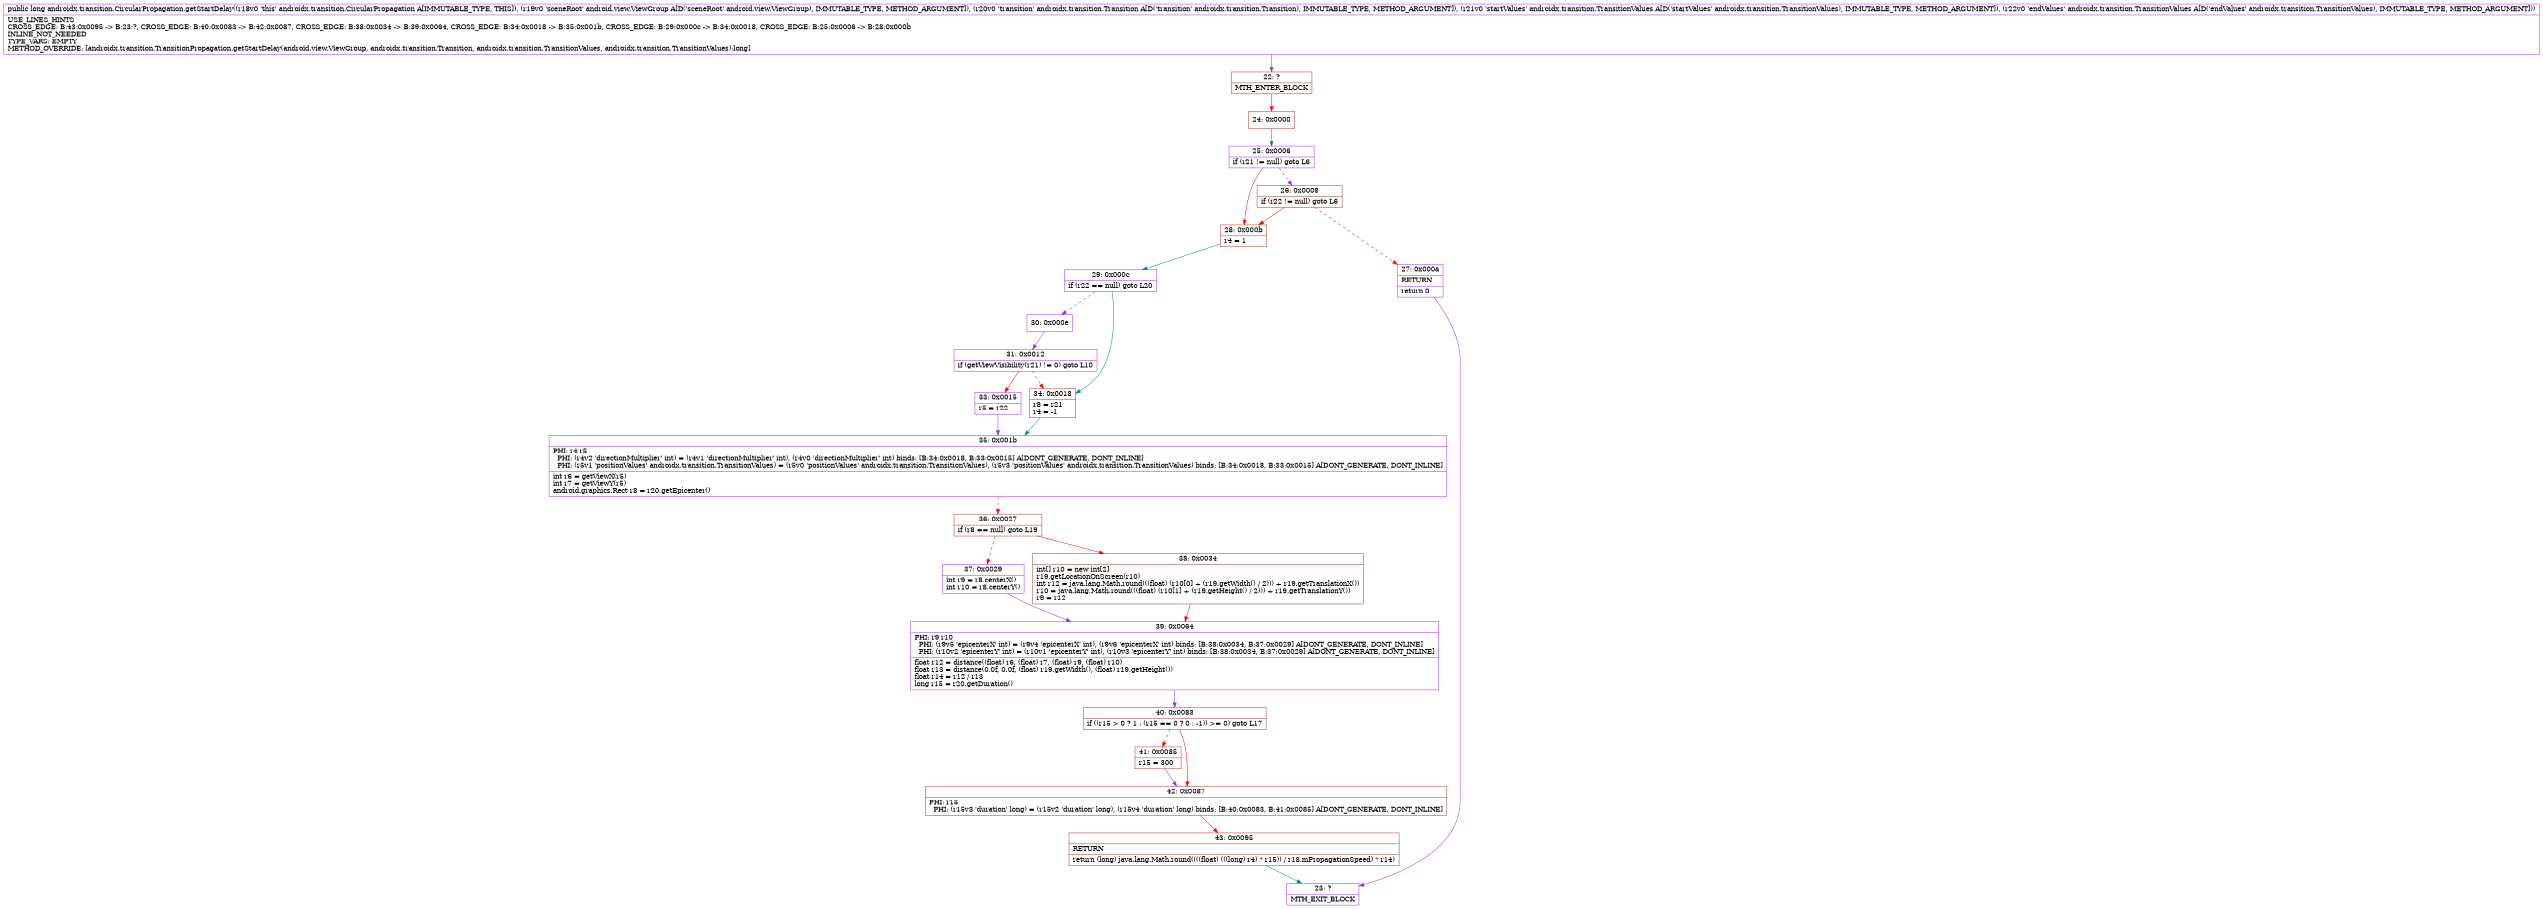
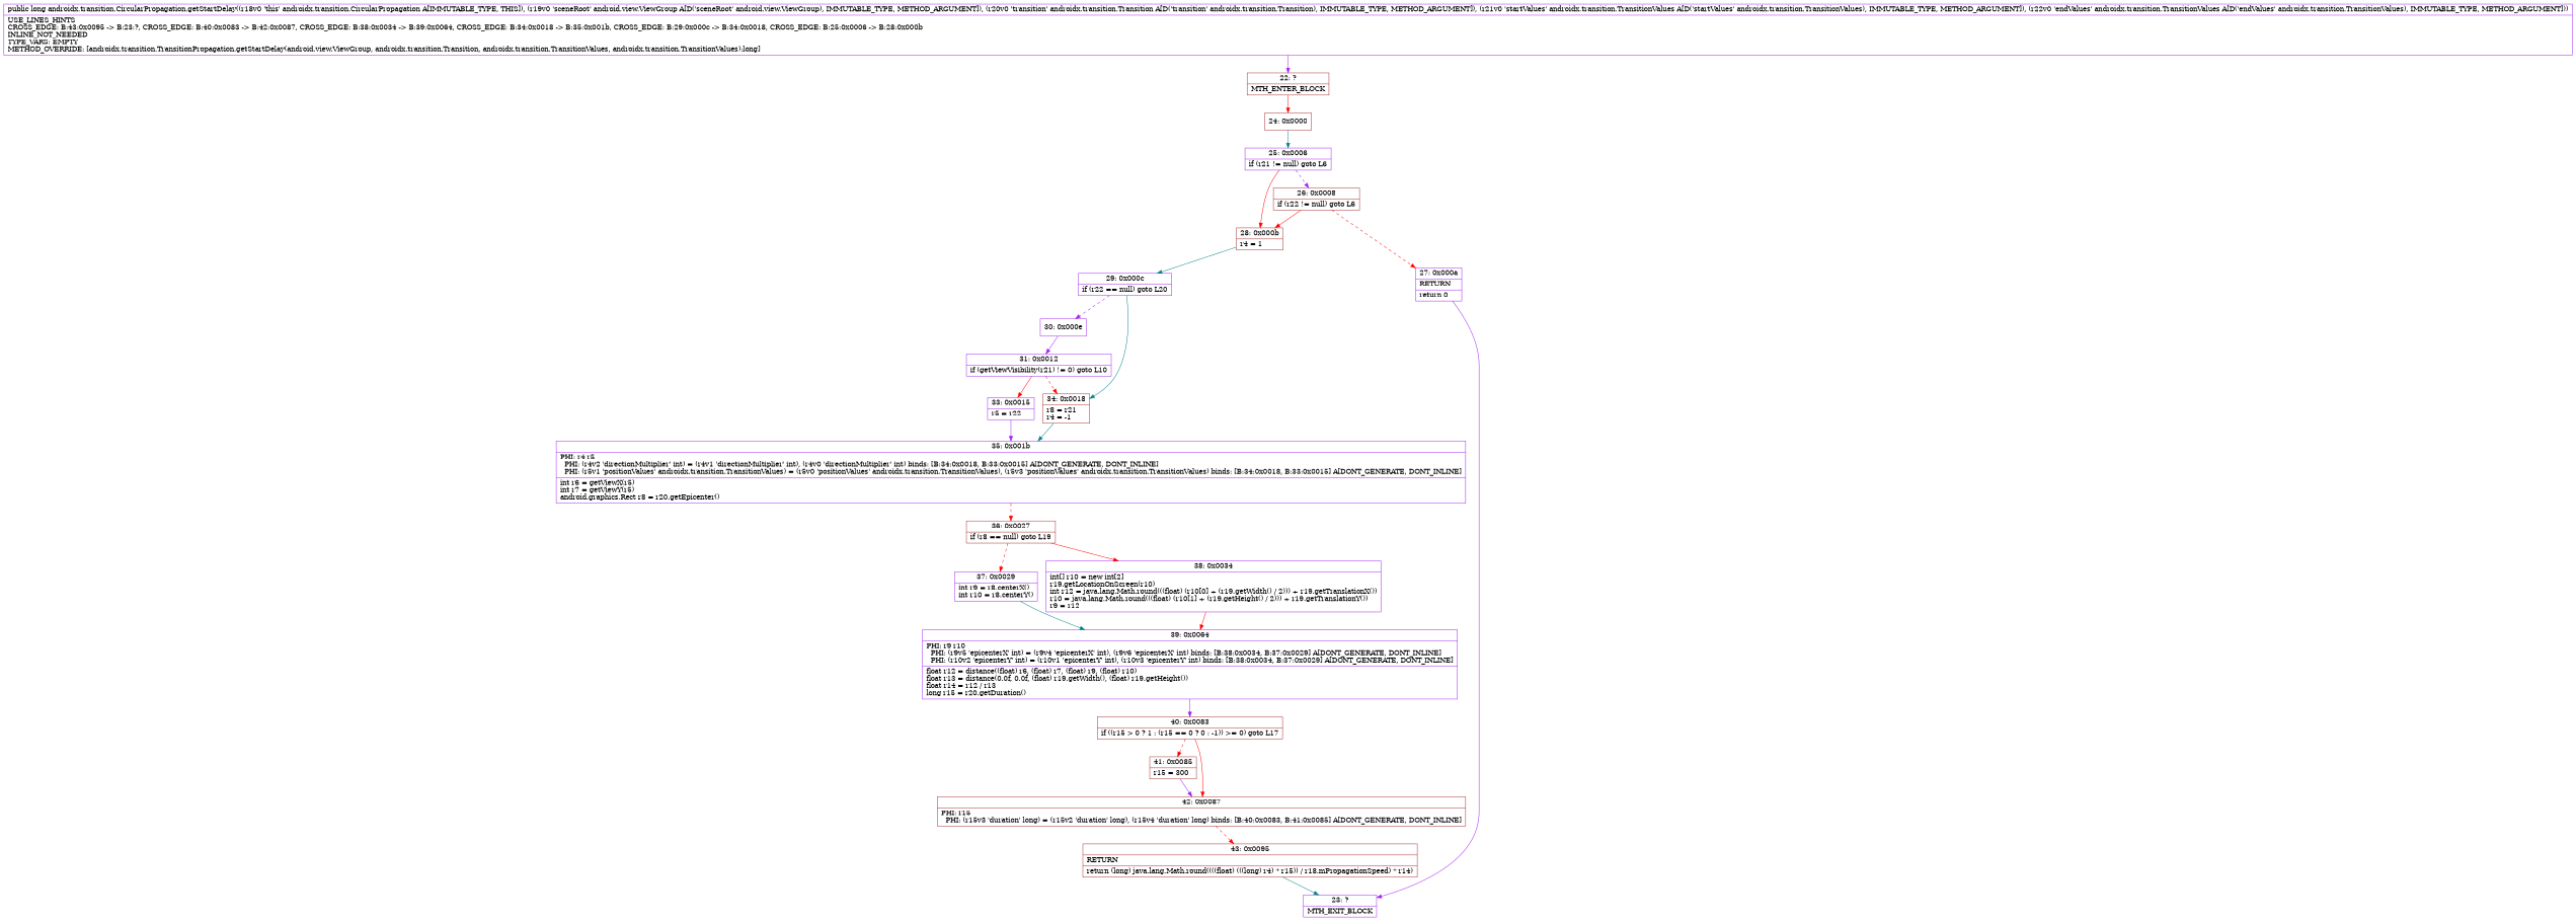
  digraph {
    node [color=purple shape=record]
    edge [color=red]
    n1 [color=brown label="{22\:\ ?|MTH_ENTER_BLOCK\l}"]
    n2 [color=brown label="{24\:\ 0x0000}"]
    n3 [label="{25\:\ 0x0006|if (r21 != null) goto L6\l}"]
    n4 [color=brown label="{26\:\ 0x0008|if (r22 != null) goto L6\l}"]
    n5 [color=brown label="{28\:\ 0x000b|r4 = 1\l}"]
    n6 [label="{27\:\ 0x000a|RETURN\l|return 0\l}"]
    n7 [label="{29\:\ 0x000c|if (r22 == null) goto L20\l}"]
    n8 [label="{23\:\ ?|MTH_EXIT_BLOCK\l}"]
    n9 [label="{30\:\ 0x000e}"]
    n10 [color=brown label="{34\:\ 0x0018|r8 = r21\lr4 = \-1\l}"]
    n11 [label="{31\:\ 0x0012|if (getViewVisibility(r21) != 0) goto L10\l}"]
    n12 [label="{35\:\ 0x001b|PHI: r4 r5 \l  PHI: (r4v2 'directionMultiplier' int) = (r4v1 'directionMultiplier' int), (r4v0 'directionMultiplier' int) binds: [B:34:0x0018, B:33:0x0015] A[DONT_GENERATE, DONT_INLINE]\l  PHI: (r5v1 'positionValues' androidx.transition.TransitionValues) = (r5v0 'positionValues' androidx.transition.TransitionValues), (r5v3 'positionValues' androidx.transition.TransitionValues) binds: [B:34:0x0018, B:33:0x0015] A[DONT_GENERATE, DONT_INLINE]\l|int r6 = getViewX(r5)\lint r7 = getViewY(r5)\landroid.graphics.Rect r8 = r20.getEpicenter()\l}"]
    n13 [label="{33\:\ 0x0015|r5 = r22\l}"]
    n14 [color=brown label="{36\:\ 0x0027|if (r8 == null) goto L19\l}"]
    n15 [label="{37\:\ 0x0029|int r9 = r8.centerX()\lint r10 = r8.centerY()\l}"]
-   n16 [color=brown label="{38\:\ 0x0034|int[] r10 = new int[2]\lr19.getLocationOnScreen(r10)\lint r12 = java.lang.Math.round(((float) (r10[0] + (r19.getWidth() \/ 2))) + r19.getTranslationX())\lr10 = java.lang.Math.round(((float) (r10[1] + (r19.getHeight() \/ 2))) + r19.getTranslationY())\lr9 = r12\l}"]
+   n16 [label="{38\:\ 0x0034|int[] r10 = new int[2]\lr19.getLocationOnScreen(r10)\lint r12 = java.lang.Math.round(((float) (r10[0] + (r19.getWidth() \/ 2))) + r19.getTranslationX())\lr10 = java.lang.Math.round(((float) (r10[1] + (r19.getHeight() \/ 2))) + r19.getTranslationY())\lr9 = r12\l}"]
    n17 [label="{39\:\ 0x0064|PHI: r9 r10 \l  PHI: (r9v5 'epicenterX' int) = (r9v4 'epicenterX' int), (r9v6 'epicenterX' int) binds: [B:38:0x0034, B:37:0x0029] A[DONT_GENERATE, DONT_INLINE]\l  PHI: (r10v2 'epicenterY' int) = (r10v1 'epicenterY' int), (r10v3 'epicenterY' int) binds: [B:38:0x0034, B:37:0x0029] A[DONT_GENERATE, DONT_INLINE]\l|float r12 = distance((float) r6, (float) r7, (float) r9, (float) r10)\lfloat r13 = distance(0.0f, 0.0f, (float) r19.getWidth(), (float) r19.getHeight())\lfloat r14 = r12 \/ r13\llong r15 = r20.getDuration()\l}"]
    n18 [color=brown label="{40\:\ 0x0083|if ((r15 \> 0 ? 1 : (r15 == 0 ? 0 : \-1)) \>= 0) goto L17\l}"]
    n19 [color=brown label="{41\:\ 0x0085|r15 = 300\l}"]
    n20 [color=brown label="{42\:\ 0x0087|PHI: r15 \l  PHI: (r15v3 'duration' long) = (r15v2 'duration' long), (r15v4 'duration' long) binds: [B:40:0x0083, B:41:0x0085] A[DONT_GENERATE, DONT_INLINE]\l}"]
    n21 [color=brown label="{43\:\ 0x0095|RETURN\l|return (long) java.lang.Math.round((((float) (((long) r4) * r15)) \/ r18.mPropagationSpeed) * r14)\l}"]
    n22 [label="{public long androidx.transition.CircularPropagation.getStartDelay((r18v0 'this' androidx.transition.CircularPropagation A[IMMUTABLE_TYPE, THIS]), (r19v0 'sceneRoot' android.view.ViewGroup A[D('sceneRoot' android.view.ViewGroup), IMMUTABLE_TYPE, METHOD_ARGUMENT]), (r20v0 'transition' androidx.transition.Transition A[D('transition' androidx.transition.Transition), IMMUTABLE_TYPE, METHOD_ARGUMENT]), (r21v0 'startValues' androidx.transition.TransitionValues A[D('startValues' androidx.transition.TransitionValues), IMMUTABLE_TYPE, METHOD_ARGUMENT]), (r22v0 'endValues' androidx.transition.TransitionValues A[D('endValues' androidx.transition.TransitionValues), IMMUTABLE_TYPE, METHOD_ARGUMENT]))  | USE_LINES_HINTS\lCROSS_EDGE: B:43:0x0095 \-\> B:23:?, CROSS_EDGE: B:40:0x0083 \-\> B:42:0x0087, CROSS_EDGE: B:38:0x0034 \-\> B:39:0x0064, CROSS_EDGE: B:34:0x0018 \-\> B:35:0x001b, CROSS_EDGE: B:29:0x000c \-\> B:34:0x0018, CROSS_EDGE: B:25:0x0006 \-\> B:28:0x000b\lINLINE_NOT_NEEDED\lTYPE_VARS: EMPTY\lMETHOD_OVERRIDE: [androidx.transition.TransitionPropagation.getStartDelay(android.view.ViewGroup, androidx.transition.Transition, androidx.transition.TransitionValues, androidx.transition.TransitionValues):long]\l}"]
    n1 -> n2
    n2 -> n3 [color=teal]
    n3 -> n4 [color=purple style=dashed]
    n3 -> n5
    n4 -> n5
    n4 -> n6 [style=dashed]
    n5 -> n7 [color=teal]
    n6 -> n8 [color=purple]
    n7 -> n9 [color=purple style=dashed]
    n7 -> n10 [color=teal]
    n9 -> n11 [color=purple]
    n10 -> n12 [color=teal]
    n11 -> n10 [style=dashed]
    n11 -> n13
    n12 -> n14 [style=dashed]
    n13 -> n12 [color=purple]
    n14 -> n15 [style=dashed]
    n14 -> n16
-   n15 -> n17 [color=purple]
+   n15 -> n17 [color=teal]
    n16 -> n17
    n17 -> n18 [color=purple]
    n18 -> n19 [style=dashed]
    n18 -> n20
    n19 -> n20 [color=purple]
-   n20 -> n21
+   n20 -> n21 [style=dashed]
    n21 -> n8 [color=teal]
    n22 -> n1 [color=purple]
  }
